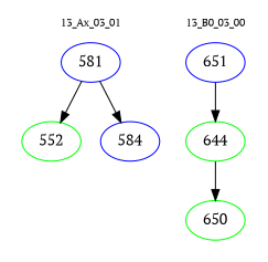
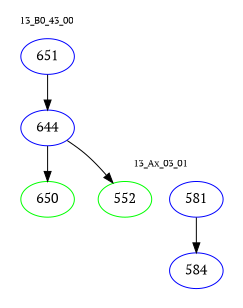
  digraph {
    fontname="PT Serif"
    node [color=blue fontname="PT Serif"]
    edge [color=black fontname="PT Serif"]
    n1 [label=581]
    n2 [color=green label=552]
    n3 [label=584]
-   n4 [color=green label=644]
+   n4 [label=644]
    n5 [label=651]
    n6 [color=green label=650]
    subgraph cluster_1 {
      color=white
      fontsize=10
      label="13_Ax_03_01"
      n1
      n2
      n3
    }
    subgraph cluster_2 {
      color=white
      fontsize=10
-     label="13_B0_03_00"
+     label="13_B0_43_00"
      n4
      n5
      n6
    }
-   n1 -> n2
+   n4 -> n2
    n1 -> n3
    n4 -> n6
    n5 -> n4
  }
